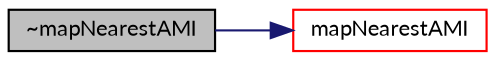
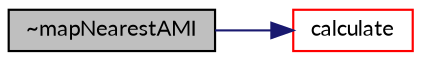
  digraph {
    rankdir=LR
    fontname=Lato
    node [fontname=Lato fontsize=10 shape=record]
    n1 [color=black fillcolor=grey75 fontcolor=black height=0.2 label="~mapNearestAMI" style=filled width=0.4]
-   n2 [color=red height=0.2 label=mapNearestAMI width=0.4]
+   n2 [color=red height=0.2 label=calculate width=0.4]
    n1 -> n2 [color=midnightblue fontname=Lato fontsize=10 labelfontname=FreeSans labelfontsize=10 style=solid]
  }
